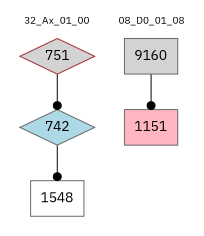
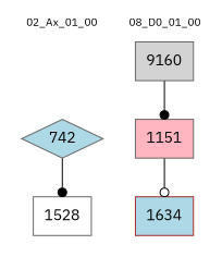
  digraph {
    fontname="IBM Plex Sans"
    node [color=gray40 fillcolor=lightgrey fontname="IBM Plex Sans" shape=box style=filled]
    edge [arrowhead=dot color=black fontname="IBM Plex Sans"]
-   n1 [color=brown label=751 shape=diamond]
    n2 [fillcolor=lightblue label=742 shape=diamond]
-   n3 [fillcolor=white label=1548]
+   n3 [fillcolor=white label=1528]
    n4 [label=9160]
    n5 [fillcolor=lightpink label=1151]
+   n6 [color=brown fillcolor=lightblue label=1634]
    subgraph cluster_1 {
      color=white
      fontsize=10
-     label="32_Ax_01_00"
-     n1
+     label="02_Ax_01_00"
      n2
      n3
    }
    subgraph cluster_2 {
      color=white
      fontsize=10
-     label="08_D0_01_08"
+     label="08_D0_01_00"
      n4
      n5
+     n6
    }
-   n1 -> n2
    n2 -> n3
    n4 -> n5
+   n5 -> n6 [arrowhead=odot]
  }
